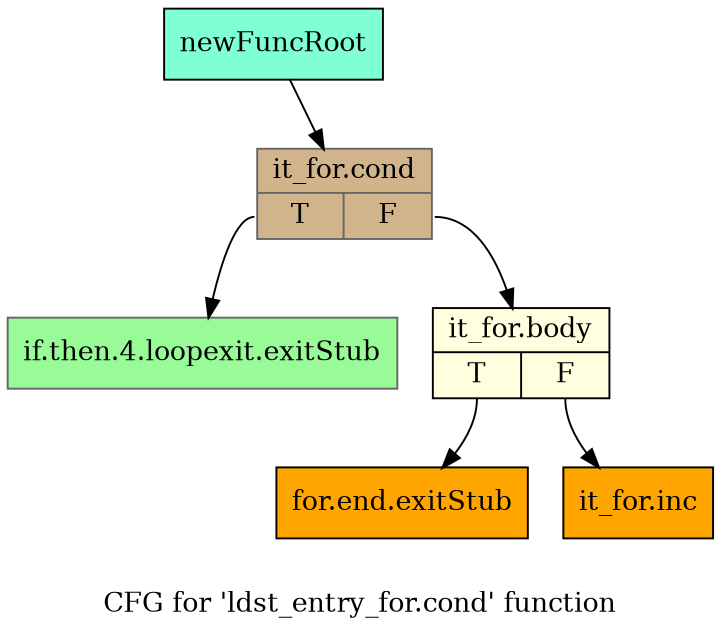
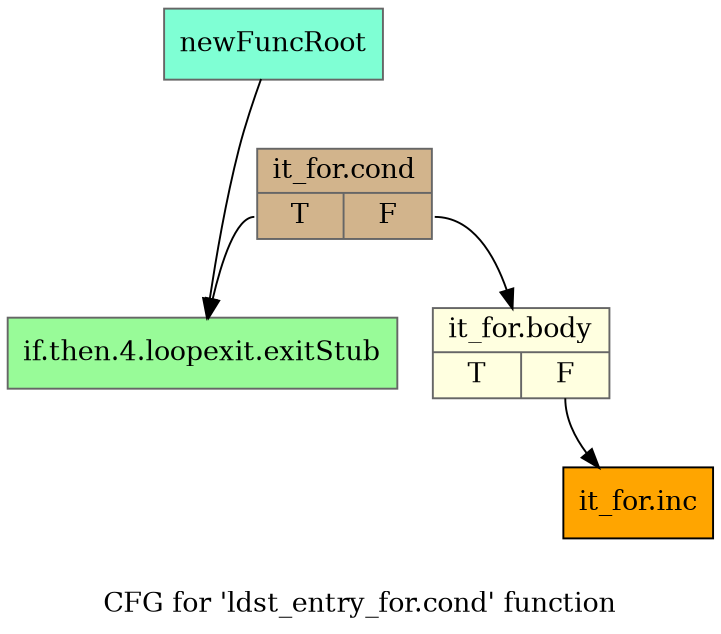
  digraph {
    label="CFG for 'ldst_entry_for.cond' function"
    node [color=black fillcolor=orange shape=record style=filled]
    edge [tailport=s0]
-   n1 [fillcolor=aquamarine label="{newFuncRoot}"]
+   n1 [color=gray40 fillcolor=aquamarine label="{newFuncRoot}"]
    n2 [color=gray40 fillcolor=tan label="{it_for.cond|{<s0>T|<s1>F}}"]
    n3 [color=gray40 fillcolor=palegreen label="{if.then.4.loopexit.exitStub}"]
-   n4 [fillcolor=lightyellow label="{it_for.body|{<s0>T|<s1>F}}"]
-   n5 [label="{for.end.exitStub}"]
+   n4 [color=gray40 fillcolor=lightyellow label="{it_for.body|{<s0>T|<s1>F}}"]
    n6 [label="{it_for.inc}"]
-   n1 -> n2 [tailport=""]
+   n1 -> n3 [tailport=""]
    n2 -> n3
    n2 -> n4 [tailport=s1]
-   n4 -> n5
    n4 -> n6 [tailport=s1]
  }
